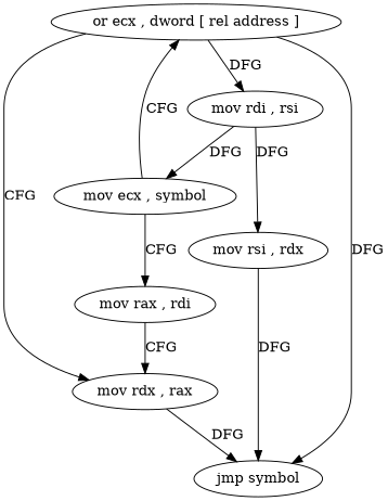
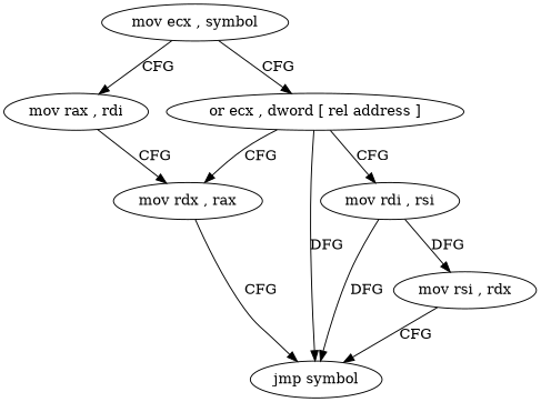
  digraph {
    n1 [label="mov rax , rdi"]
    n2 [label="mov rdx , rax"]
    n3 [label="mov ecx , symbol"]
    n4 [label="or ecx , dword [ rel address ]"]
    n5 [label="jmp symbol"]
    n6 [label="mov rdi , rsi"]
    n7 [label="mov rsi , rdx"]
    n1 -> n2 [label=CFG]
-   n2 -> n5 [label=DFG]
+   n2 -> n5 [label=CFG]
    n3 -> n1 [label=CFG]
    n3 -> n4 [label=CFG]
    n4 -> n2 [label=CFG]
    n4 -> n5 [label=DFG]
-   n4 -> n6 [label=DFG]
-   n6 -> n3 [label=DFG]
+   n4 -> n6 [label=CFG]
+   n6 -> n5 [label=DFG]
    n6 -> n7 [label=DFG]
-   n7 -> n5 [label=DFG]
+   n7 -> n5 [label=CFG]
  }
